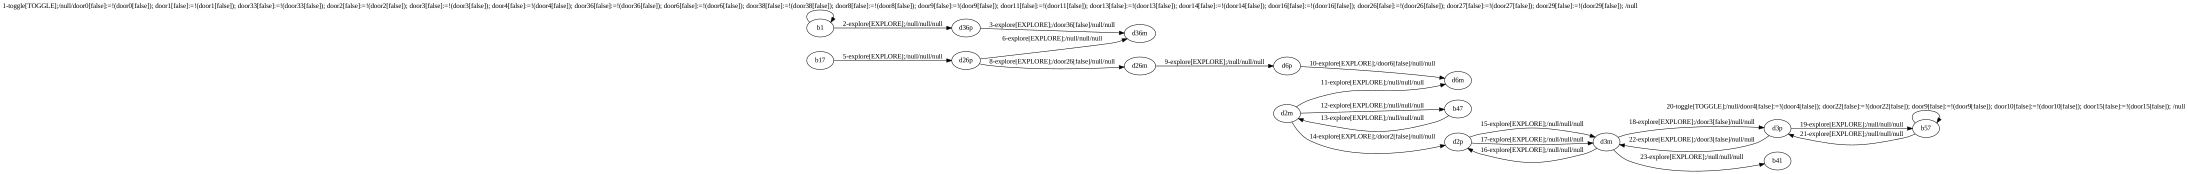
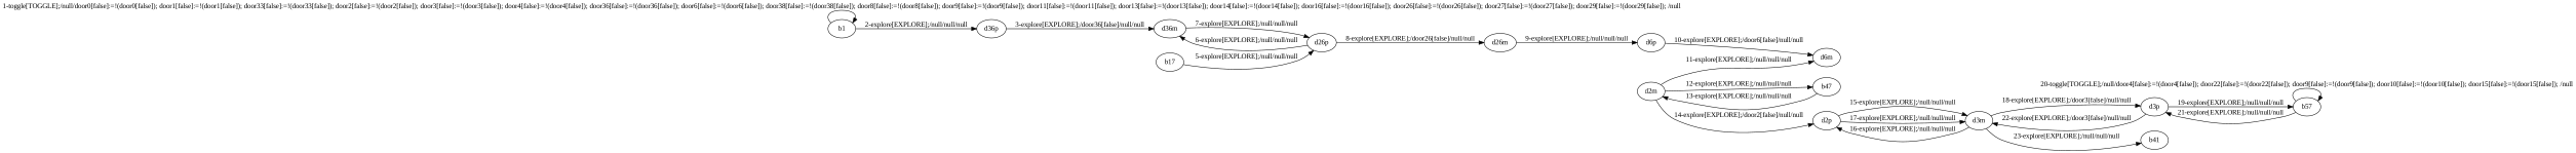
  digraph {
    fontname="Liberation Serif"
    rankdir=LR
    node [fontname="Liberation Serif"]
    edge [fontname="Liberation Serif"]
    b1
    d36p
    d36m
    d26p
    b17
    d26m
    d6p
    d6m
    d2m
    b47
    d2p
    d3m
    d3p
    b41
    b57
    b1 -> b1 [label="1-toggle[TOGGLE];/null/door0[false]:=!(door0[false]); door1[false]:=!(door1[false]); door33[false]:=!(door33[false]); door2[false]:=!(door2[false]); door3[false]:=!(door3[false]); door4[false]:=!(door4[false]); door36[false]:=!(door36[false]); door6[false]:=!(door6[false]); door38[false]:=!(door38[false]); door8[false]:=!(door8[false]); door9[false]:=!(door9[false]); door11[false]:=!(door11[false]); door13[false]:=!(door13[false]); door14[false]:=!(door14[false]); door16[false]:=!(door16[false]); door26[false]:=!(door26[false]); door27[false]:=!(door27[false]); door29[false]:=!(door29[false]); /null"]
    b1 -> d36p [label="2-explore[EXPLORE];/null/null/null"]
    d36p -> d36m [label="3-explore[EXPLORE];/door36[false]/null/null"]
+   d36m -> d26p [label="7-explore[EXPLORE];/null/null/null"]
    d26p -> d36m [label="6-explore[EXPLORE];/null/null/null"]
    d26p -> d26m [label="8-explore[EXPLORE];/door26[false]/null/null"]
    b17 -> d26p [label="5-explore[EXPLORE];/null/null/null"]
    d26m -> d6p [label="9-explore[EXPLORE];/null/null/null"]
    d6p -> d6m [label="10-explore[EXPLORE];/door6[false]/null/null"]
    d2m -> d6m [label="11-explore[EXPLORE];/null/null/null"]
    d2m -> b47 [label="12-explore[EXPLORE];/null/null/null"]
    d2m -> d2p [label="14-explore[EXPLORE];/door2[false]/null/null"]
    b47 -> d2m [label="13-explore[EXPLORE];/null/null/null"]
    d2p -> d3m [label="15-explore[EXPLORE];/null/null/null"]
    d2p -> d3m [label="17-explore[EXPLORE];/null/null/null"]
    d3m -> d2p [label="16-explore[EXPLORE];/null/null/null"]
    d3m -> d3p [label="18-explore[EXPLORE];/door3[false]/null/null"]
    d3m -> b41 [label="23-explore[EXPLORE];/null/null/null"]
    d3p -> d3m [label="22-explore[EXPLORE];/door3[false]/null/null"]
    d3p -> b57 [label="19-explore[EXPLORE];/null/null/null"]
    b57 -> d3p [label="21-explore[EXPLORE];/null/null/null"]
    b57 -> b57 [label="20-toggle[TOGGLE];/null/door4[false]:=!(door4[false]); door22[false]:=!(door22[false]); door9[false]:=!(door9[false]); door10[false]:=!(door10[false]); door15[false]:=!(door15[false]); /null"]
  }
